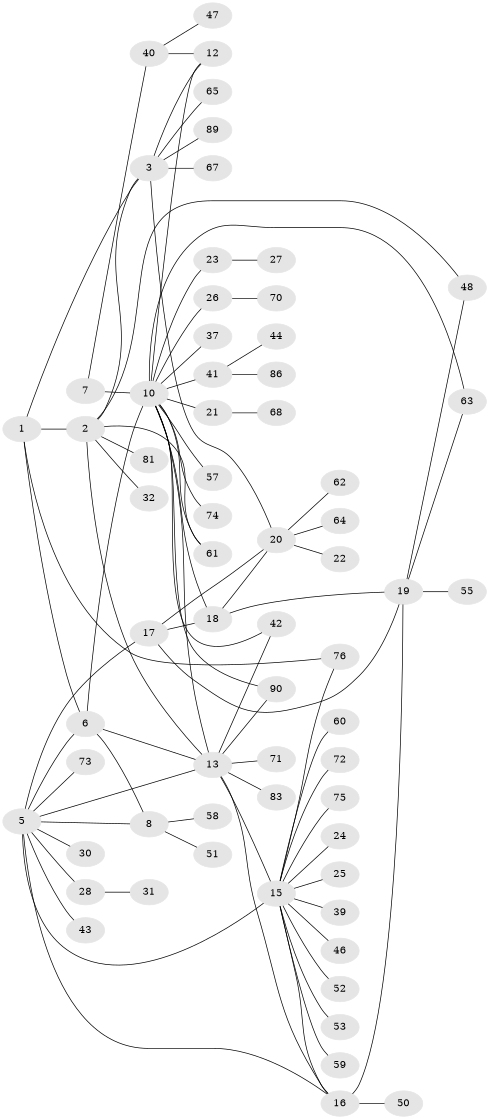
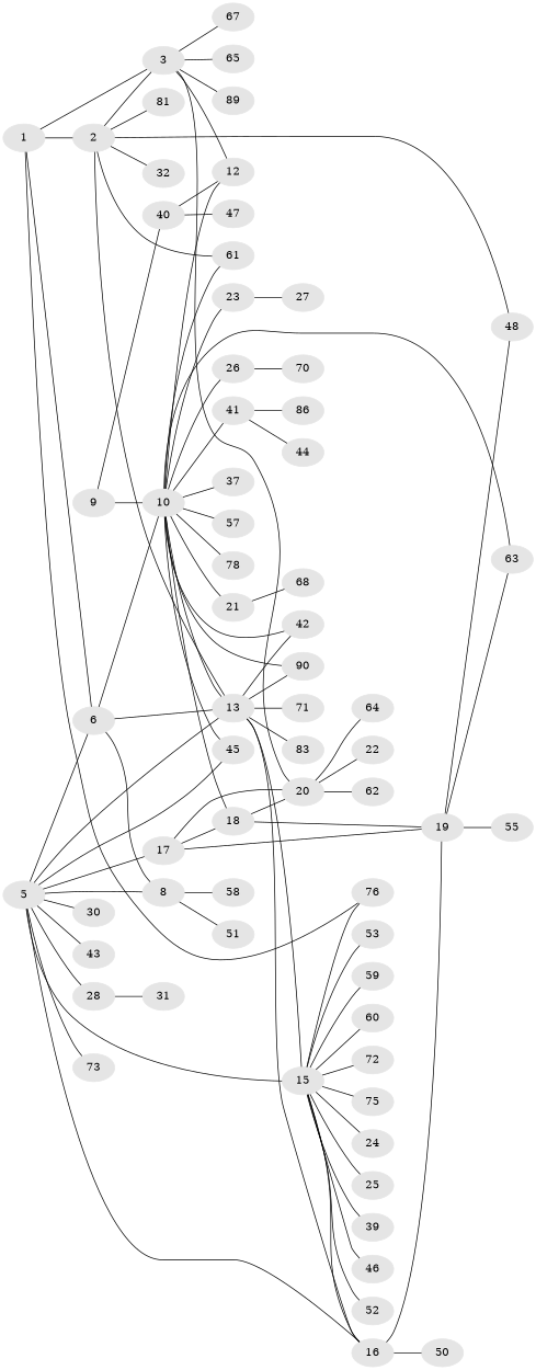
  graph {
    rankdir=LR
    node [color=gray90 style=filled]
    1 [super="+56"]
    2 [super="+69"]
    3 [super="+4"]
    6 [super="+7"]
    76
    13 [super="+77"]
    32 [super="+36"]
    48
    61 [super="+74"]
    81
    12
    20 [super="+88"]
    65 [super="+66"]
    89
    67
    8 [super="+54"]
    10 [super="+11"]
    15 [super="+85"]
    16 [super="+91"]
    71
    42
    90
    83
    22
    62
    64
    5 [super="+14"]
    17 [super="+79"]
    28 [super="+34"]
    30 [super="+35"]
    43
+   45
    73
    51
    58
    24 [super="+87"]
    25
    39
    46
    52
    53
    59
    60
    72
    75
    19 [super="+33"]
    n47 [label=50]
    18 [super="+38"]
    31
    21
    23
    26 [super="+82"]
    37
    41
    57
    63
-   78 [label=74]
-   9 [super="+84" label=7]
+   78
+   9 [super="+84"]
    40 [super="+50"]
    47
    68
    27 [super="+49"]
    70
    44
    86
    55
    1 -- 2
    1 -- 3 [weight=2]
    1 -- 6
    1 -- 76
    2 -- 3 [weight=2]
    2 -- 13
    2 -- 32
    2 -- 48
    2 -- 61
    2 -- 81
    3 -- 12
    3 -- 20
    3 -- 65
    3 -- 89
    3 -- 67
    6 -- 13
    6 -- 8 [weight=2]
    6 -- 10
    13 -- 15
    13 -- 16
    13 -- 71
    13 -- 42
    13 -- 90
    13 -- 83
    20 -- 22
    20 -- 62
    20 -- 64
    8 -- 51
    8 -- 58
    10 -- 13
    10 -- 61
    10 -- 12 [weight=2]
    10 -- 42
    10 -- 90
+   10 -- 45
    10 -- 18
    10 -- 21
    10 -- 23
    10 -- 26
    10 -- 37
    10 -- 41
    10 -- 57
    10 -- 63
    10 -- 78
    15 -- 76
    15 -- 16
    15 -- 24
    15 -- 25
    15 -- 39
    15 -- 46
    15 -- 52
    15 -- 53
    15 -- 59
    15 -- 60
    15 -- 72
    15 -- 75
    16 -- 19
    16 -- n47
    5 -- 6 [weight=2]
    5 -- 13
    5 -- 8
    5 -- 15
    5 -- 16
    5 -- 17
    5 -- 28
    5 -- 30
    5 -- 43
+   5 -- 45
    5 -- 73
    17 -- 20
    17 -- 19
    17 -- 18
    28 -- 31
    19 -- 48
    19 -- 63
    19 -- 55
    18 -- 20
    18 -- 19
    21 -- 68
    23 -- 27
    26 -- 70
    41 -- 44
    41 -- 86
    9 -- 10 [weight=2]
    9 -- 40
    40 -- 12
    40 -- 47
  }
